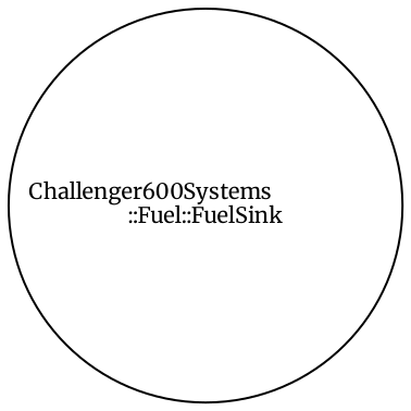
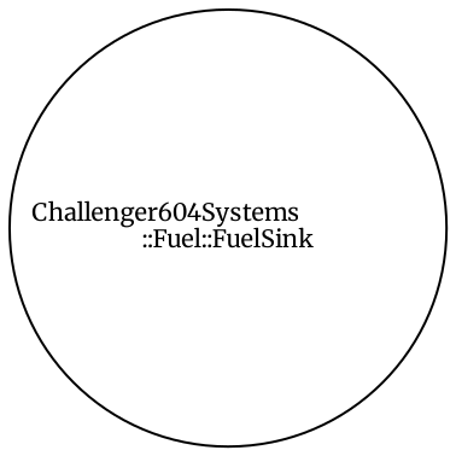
  digraph {
    rankdir=TB
    fontname=Merriweather
-   n1 [color=black fillcolor=white fontname=Merriweather fontsize=10 height=0.2 label="Challenger600Systems\l::Fuel::FuelSink" shape=circle style=filled width=0.4]
+   n1 [color=black fillcolor=white fontname=Merriweather fontsize=10 height=0.2 label="Challenger604Systems\l::Fuel::FuelSink" shape=circle style=filled width=0.4]
  }
